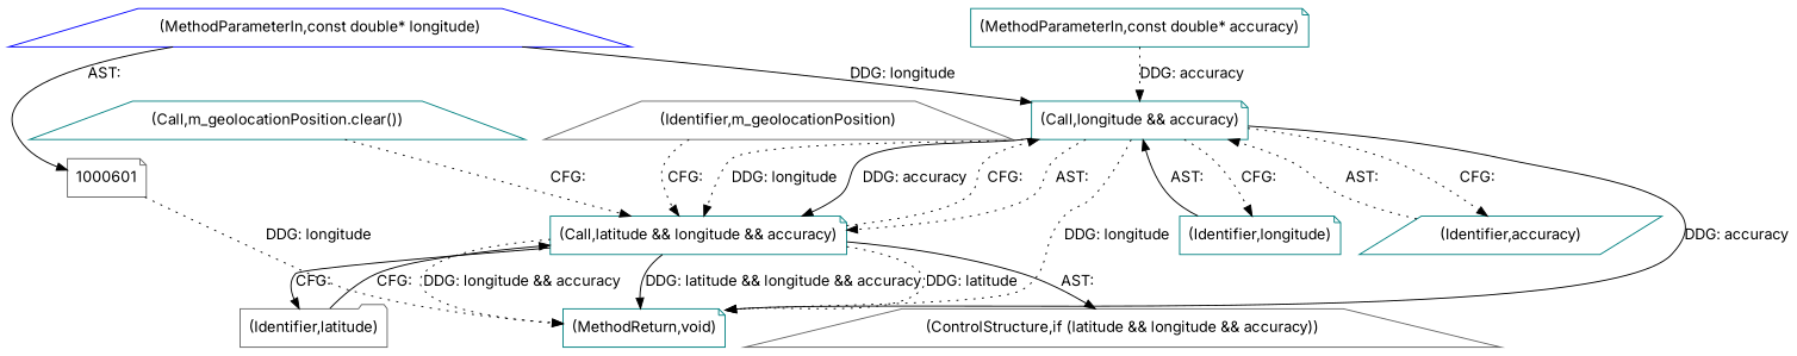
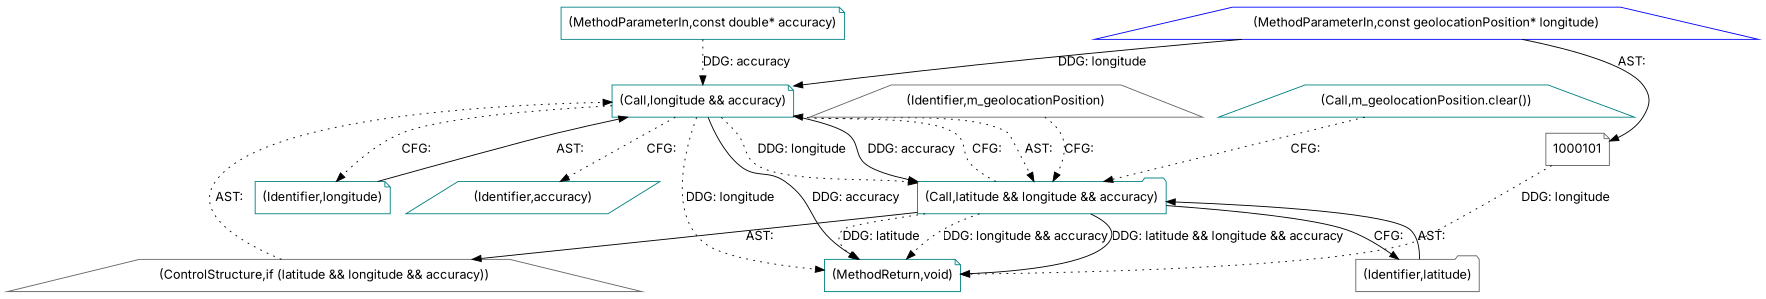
  digraph {
    fontname=Inter
    node [color=teal fontname=Inter shape=note]
    edge [fontname=Inter style=dotted]
-   n1 [color=blue label="(MethodParameterIn,const double* longitude)" shape=trapezium]
+   n1 [color=blue label="(MethodParameterIn,const geolocationPosition* longitude)" shape=trapezium]
    n2 [label="(Call,longitude && accuracy)"]
-   1000101 [color=gray40 label=1000601]
+   1000101 [color=gray40]
    n4 [label="(MethodReturn,void)"]
-   n5 [label="(Call,latitude && longitude && accuracy)"]
+   n5 [label="(Call,latitude && longitude && accuracy)" shape=folder]
    n6 [label="(Identifier,longitude)"]
    n7 [label="(Identifier,accuracy)" shape=parallelogram]
    n8 [color=gray40 label="(ControlStructure,if (latitude && longitude && accuracy))" shape=trapezium]
    n9 [color=gray40 label="(Identifier,latitude)" shape=folder]
    n10 [color=gray40 label="(Identifier,m_geolocationPosition)" shape=trapezium]
    n11 [label="(MethodParameterIn,const double* accuracy)"]
    n12 [label="(Call,m_geolocationPosition.clear())" shape=trapezium]
    n1 -> n2 [label="DDG: longitude" style=solid]
    n1 -> 1000101 [label="AST: " style=solid]
    n2 -> n4 [label="DDG: accuracy" style=solid]
    n2 -> n4 [label="DDG: longitude"]
    n2 -> n5 [label="AST: "]
    n2 -> n5 [label="DDG: longitude"]
    n2 -> n5 [label="DDG: accuracy" style=solid]
    n2 -> n6 [label="CFG: "]
    n2 -> n7 [label="CFG: "]
    1000101 -> n4 [label="DDG: longitude"]
    n5 -> n2 [label="CFG: "]
    n5 -> n4 [label="DDG: longitude && accuracy"]
    n5 -> n4 [label="DDG: latitude && longitude && accuracy" style=solid]
    n5 -> n4 [label="DDG: latitude"]
    n5 -> n8 [label="AST: " style=solid]
    n5 -> n9 [label="CFG: " style=solid]
    n6 -> n2 [label="AST: " style=solid]
-   n7 -> n2 [label="AST: "]
-   n9 -> n5 [label="CFG: " style=solid]
+   n8 -> n2 [label="AST: "]
+   n9 -> n5 [label="AST: " style=solid]
    n10 -> n5 [label="CFG: "]
    n11 -> n2 [label="DDG: accuracy"]
    n12 -> n5 [label="CFG: "]
  }
